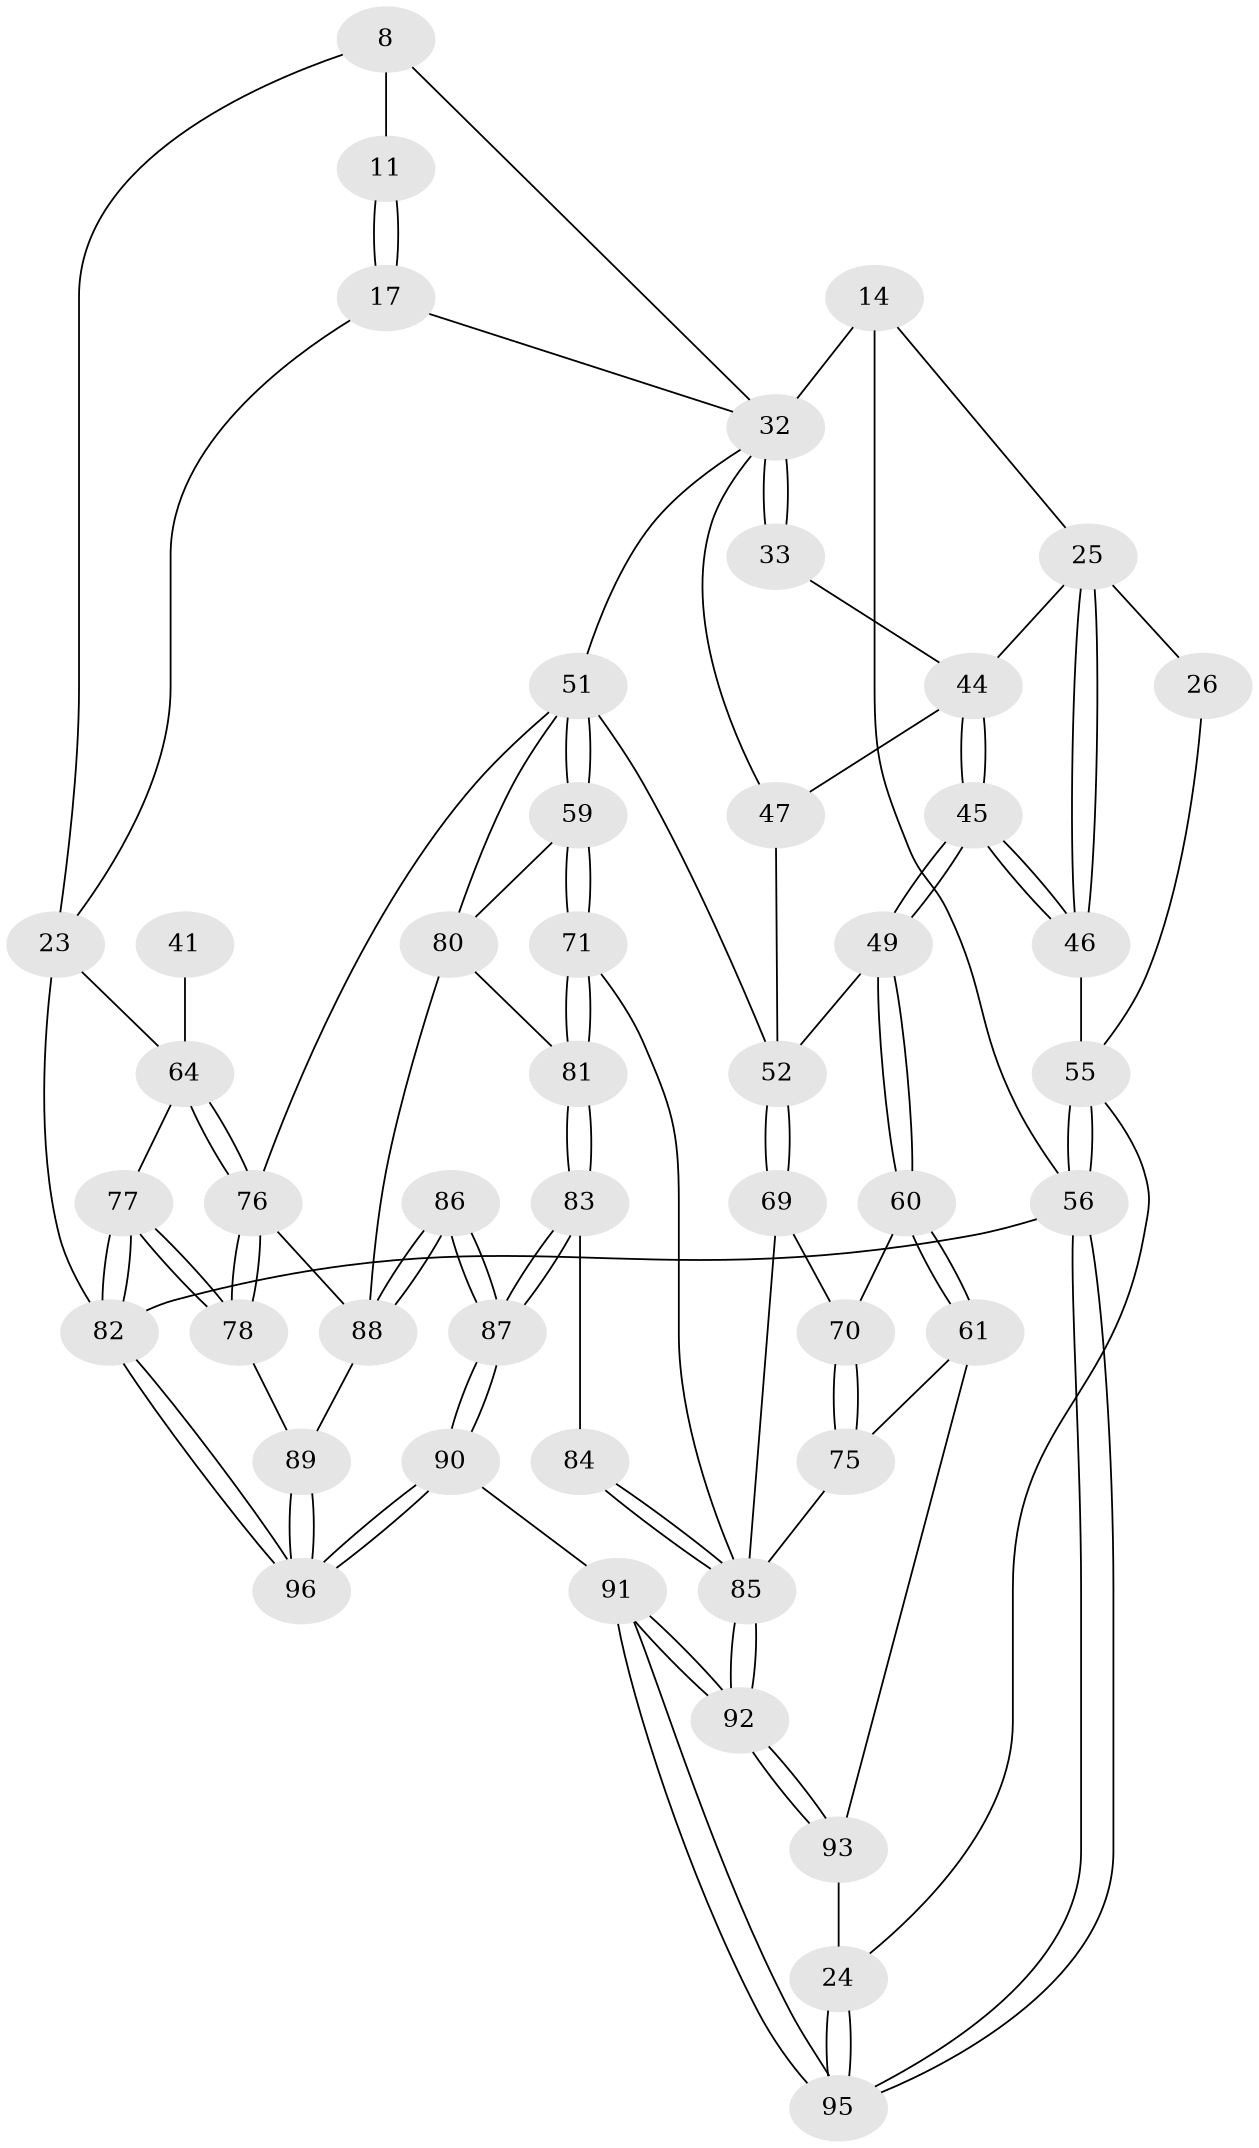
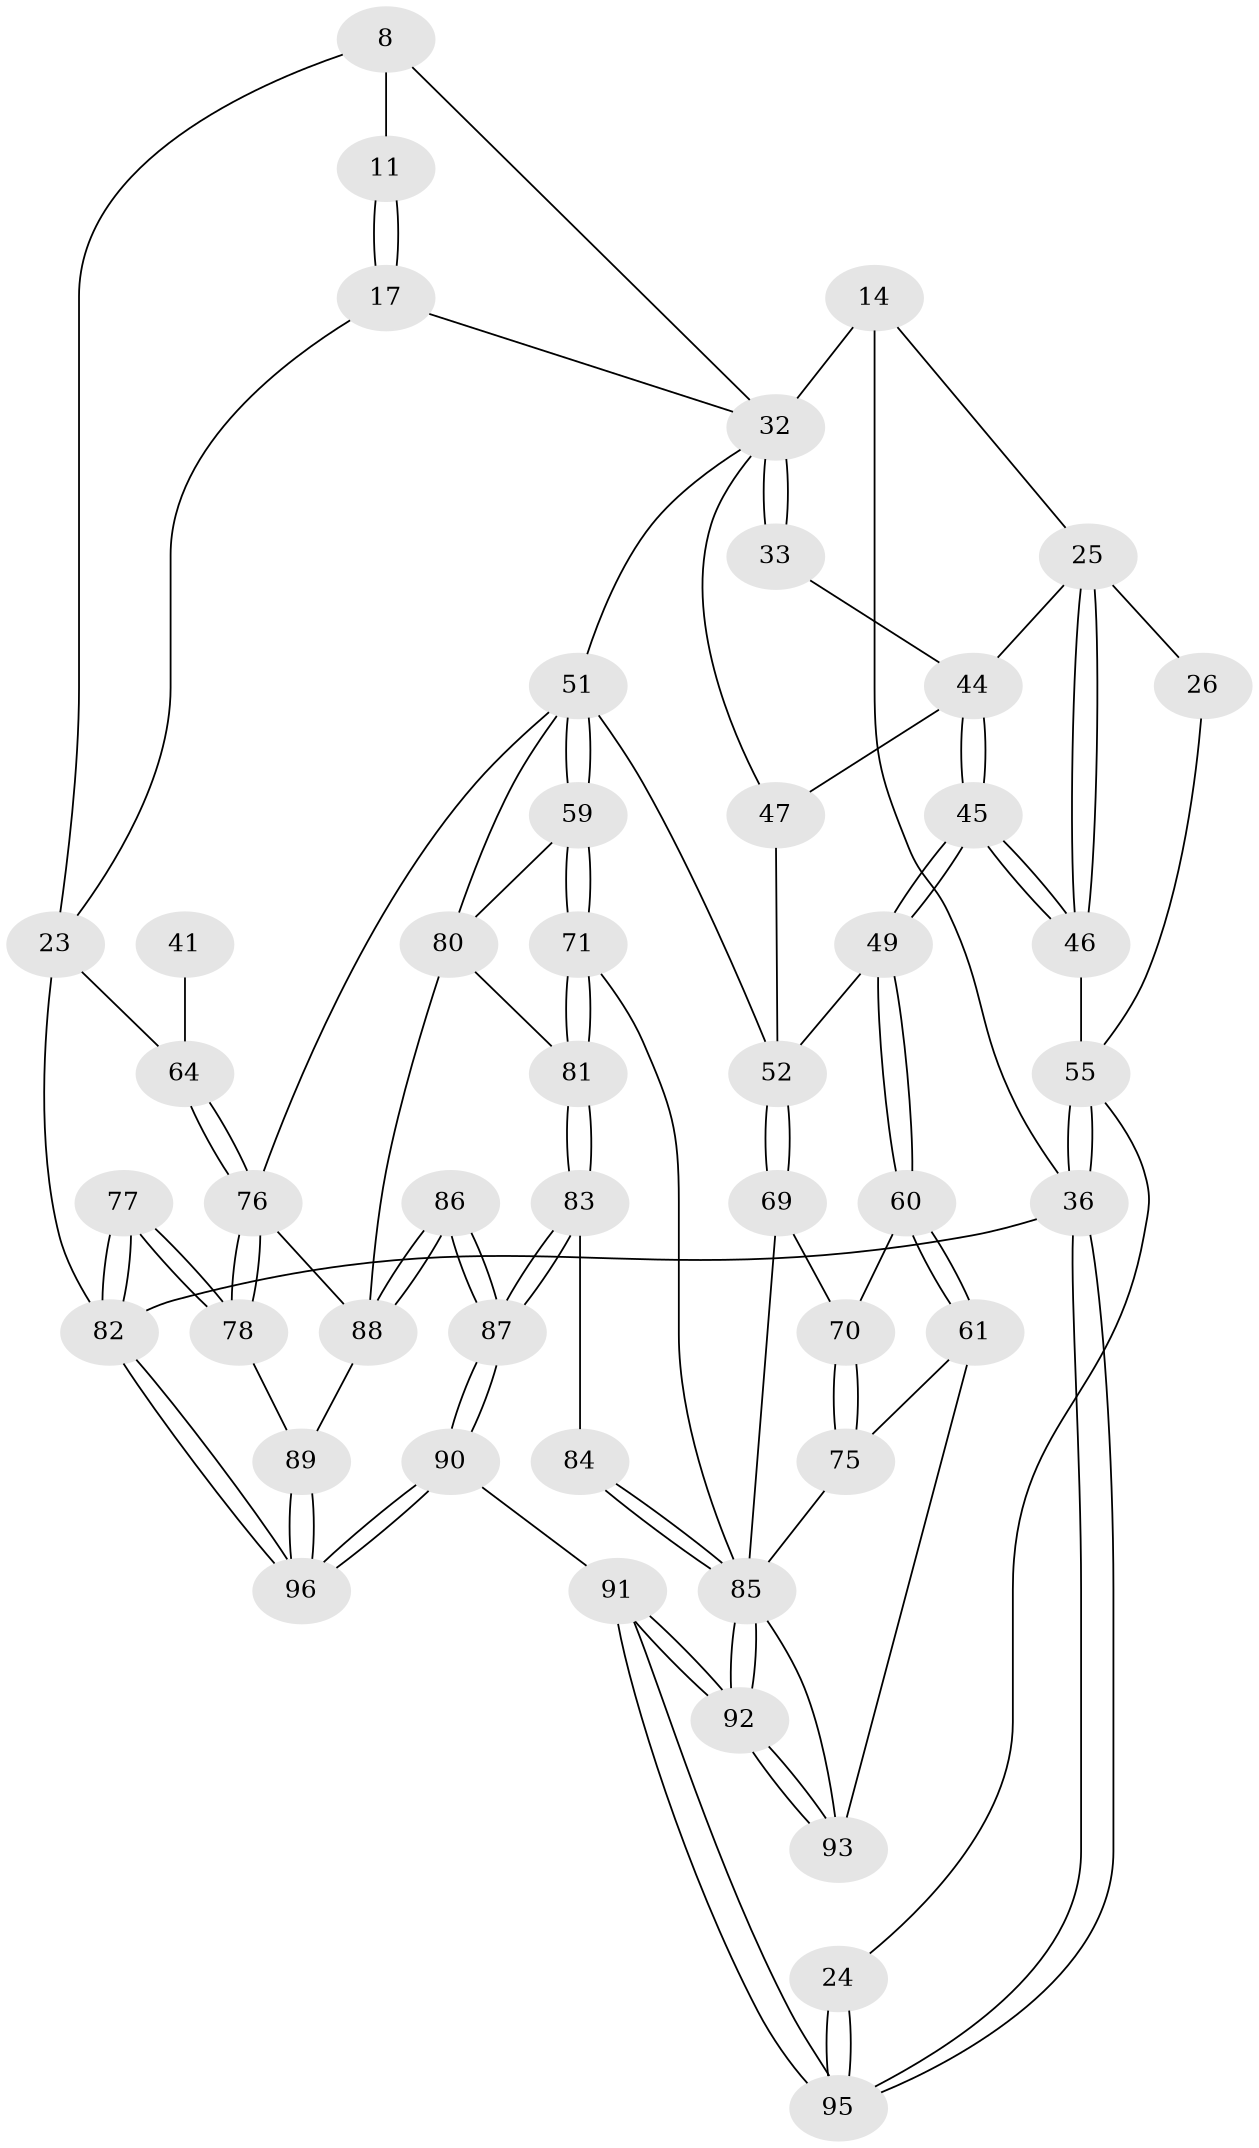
  graph {
    node [color=gray90 style=filled]
    8 [super="+2"]
    11
    23 [super="+22+16"]
    32 [super="+31+12"]
    17
    64 [super="+54+42+37"]
    82 [super="+4"]
    33 [super="+28"]
    47
    51 [super="+40"]
    14 [super="+6+7+13"]
    25 [super="+24+21"]
-   56 [super="+5"]
+   56 [super="+5" label=36]
    26 [super="+19"]
    44 [super="+29+43"]
    46
    95
    76 [super="+66+65"]
    77
    96
    55 [super="+50+30+18"]
    45
    n23 [label=24 super="+63"]
    52 [super="+48"]
    59
    80 [super="+58+57"]
    41 [super="+36"]
    49
    60
    69
    61
    70
    71
    78
    88 [super="+79"]
    81
    85 [super="+74+73+72"]
    75
    93 [super="+62"]
    92
    83
    89
    84
    87
    90
    86
    91
    8 -- 11 [weight=2]
    8 -- 23
    8 -- 32
    11 -- 17
    11 -- 17
    23 -- 64
    23 -- 82 [weight=2]
    32 -- 33 [weight=2]
    32 -- 33
    32 -- 47
    32 -- 51
    17 -- 23
    17 -- 32
    64 -- 76 [weight=3]
    64 -- 76
-   64 -- 77
    82 -- 96
    82 -- 96
    33 -- 44 [weight=2]
    47 -- 52
    51 -- 76
    51 -- 52
    51 -- 59
    51 -- 59
    51 -- 80
    14 -- 32 [weight=2]
    14 -- 25 [weight=2]
    14 -- 56
    25 -- 26 [weight=2]
    25 -- 44
    25 -- 46
    25 -- 46
    56 -- 82 [weight=2]
    56 -- 95
    56 -- 95
    26 -- 55 [weight=2]
    44 -- 47
    44 -- 45
    44 -- 45
    46 -- 55
    76 -- 78
    76 -- 78
    76 -- 88
    77 -- 82
    77 -- 82
    77 -- 78
    77 -- 78
    55 -- 56 [weight=2]
    55 -- 56
    55 -- n23
    45 -- 46
    45 -- 46
    45 -- 49
    45 -- 49
    n23 -- 95
    n23 -- 95
    52 -- 69
    52 -- 69
    59 -- 80
    59 -- 71
    59 -- 71
    80 -- 88 [weight=2]
    80 -- 81
    41 -- 64 [weight=2]
    49 -- 52
    49 -- 60
    49 -- 60
    60 -- 61
    60 -- 61
    60 -- 70
    69 -- 70
    69 -- 85
    61 -- 75
    61 -- 93
    70 -- 75
    70 -- 75
    71 -- 81
    71 -- 81
    71 -- 85
    78 -- 89
    88 -- 89
    81 -- 83
    81 -- 83
    85 -- 92
    85 -- 92
    75 -- 85
-   93 -- n23 [weight=2]
+   93 -- 85 [weight=2]
    92 -- 93
    92 -- 93
    83 -- 84
    83 -- 87
    83 -- 87
    89 -- 96
    89 -- 96
    84 -- 85 [weight=2]
    84 -- 85
    87 -- 90
    87 -- 90
    90 -- 96
    90 -- 96
    90 -- 91
    86 -- 88 [weight=2]
    86 -- 88
    86 -- 87
    86 -- 87
    91 -- 95
    91 -- 95
    91 -- 92
    91 -- 92
  }
